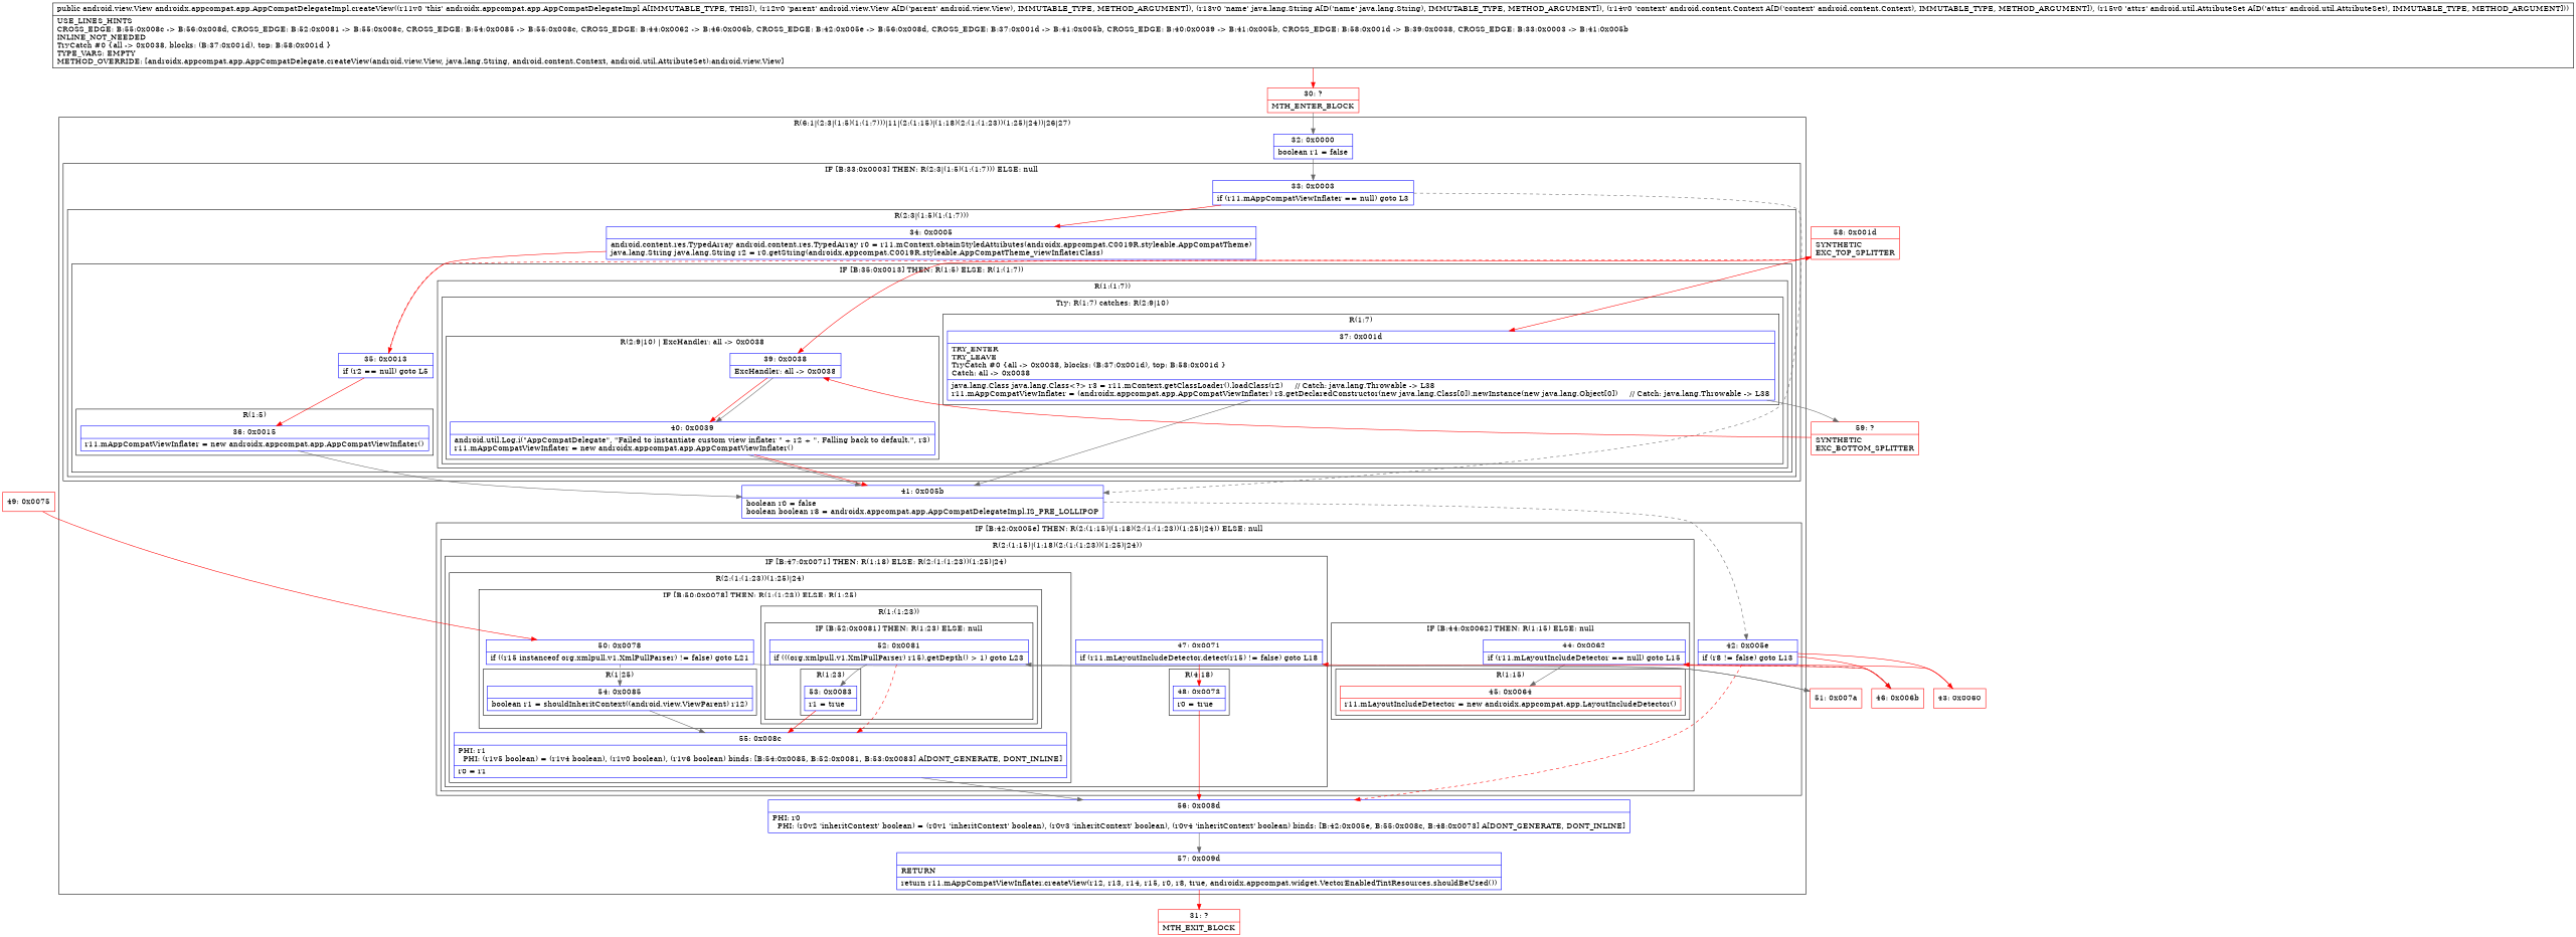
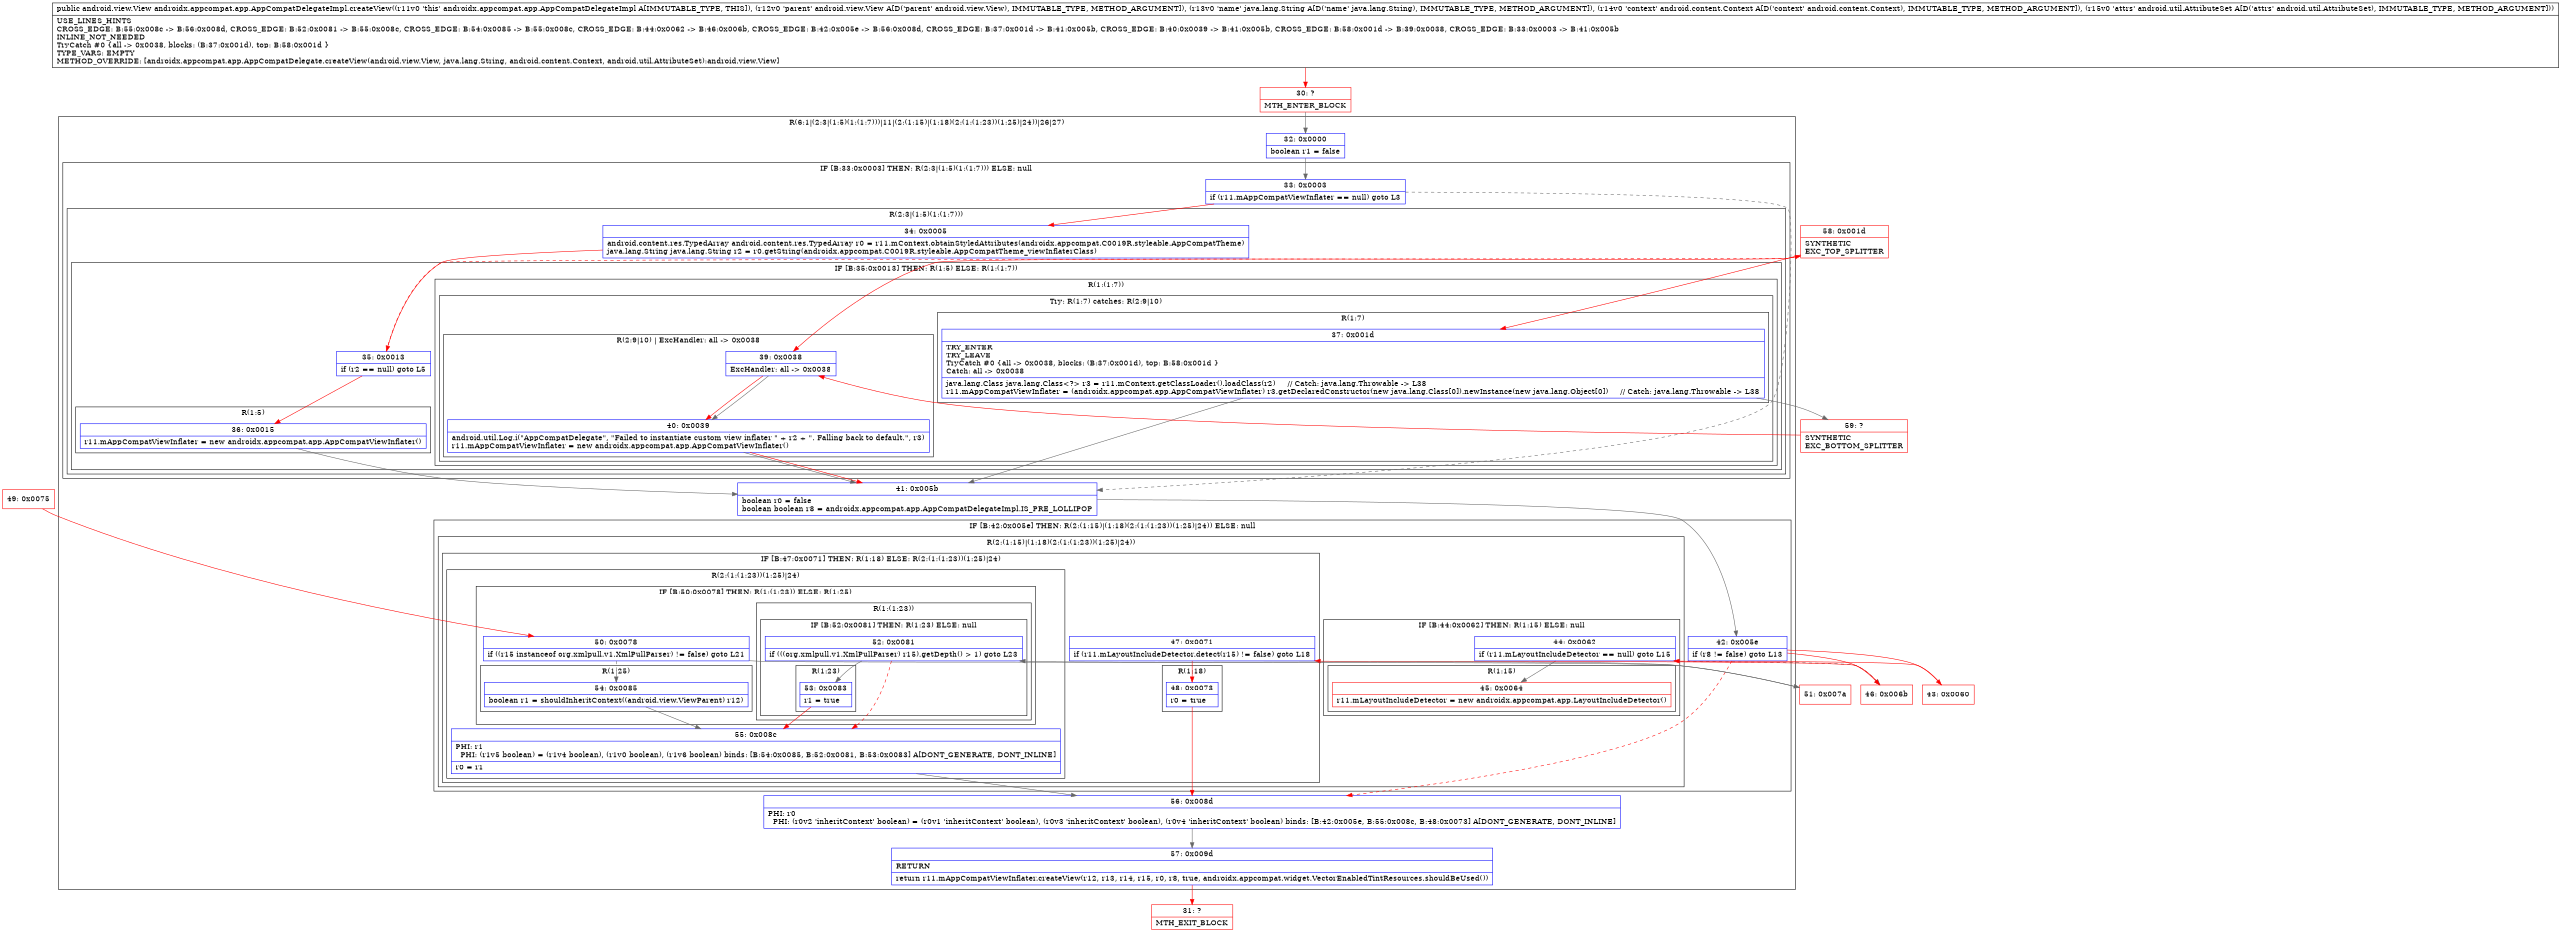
  digraph {
    node [color=blue shape=record]
    edge [color=red]
    n1 [label="{36\:\ 0x0015|r11.mAppCompatViewInflater = new androidx.appcompat.app.AppCompatViewInflater()\l}"]
    n2 [label="{37\:\ 0x001d|TRY_ENTER\lTRY_LEAVE\lTryCatch #0 \{all \-\> 0x0038, blocks: (B:37:0x001d), top: B:58:0x001d \}\lCatch: all \-\> 0x0038\l|java.lang.Class java.lang.Class\<?\> r3 = r11.mContext.getClassLoader().loadClass(r2)     \/\/ Catch: java.lang.Throwable \-\> L38\lr11.mAppCompatViewInflater = (androidx.appcompat.app.AppCompatViewInflater) r3.getDeclaredConstructor(new java.lang.Class[0]).newInstance(new java.lang.Object[0])     \/\/ Catch: java.lang.Throwable \-\> L38\l}"]
    n3 [label="{39\:\ 0x0038|ExcHandler: all \-\> 0x0038\l}"]
    n4 [label="{40\:\ 0x0039|android.util.Log.i(\"AppCompatDelegate\", \"Failed to instantiate custom view inflater \" + r2 + \". Falling back to default.\", r3)\lr11.mAppCompatViewInflater = new androidx.appcompat.app.AppCompatViewInflater()\l}"]
    n5 [label="{35\:\ 0x0013|if (r2 == null) goto L5\l}"]
    n6 [label="{34\:\ 0x0005|android.content.res.TypedArray android.content.res.TypedArray r0 = r11.mContext.obtainStyledAttributes(androidx.appcompat.C0019R.styleable.AppCompatTheme)\ljava.lang.String java.lang.String r2 = r0.getString(androidx.appcompat.C0019R.styleable.AppCompatTheme_viewInflaterClass)\l}"]
    n7 [label="{33\:\ 0x0003|if (r11.mAppCompatViewInflater == null) goto L3\l}"]
    n8 [color=red label="{45\:\ 0x0064|r11.mLayoutIncludeDetector = new androidx.appcompat.app.LayoutIncludeDetector()\l}"]
    n9 [label="{44\:\ 0x0062|if (r11.mLayoutIncludeDetector == null) goto L15\l}"]
    n10 [label="{48\:\ 0x0073|r0 = true\l}"]
    n11 [label="{53\:\ 0x0083|r1 = true\l}"]
    n12 [label="{52\:\ 0x0081|if (((org.xmlpull.v1.XmlPullParser) r15).getDepth() \> 1) goto L23\l}"]
    n13 [label="{54\:\ 0x0085|boolean r1 = shouldInheritContext((android.view.ViewParent) r12)\l}"]
    n14 [label="{50\:\ 0x0078|if ((r15 instanceof org.xmlpull.v1.XmlPullParser) != false) goto L21\l}"]
    n15 [label="{55\:\ 0x008c|PHI: r1 \l  PHI: (r1v5 boolean) = (r1v4 boolean), (r1v0 boolean), (r1v6 boolean) binds: [B:54:0x0085, B:52:0x0081, B:53:0x0083] A[DONT_GENERATE, DONT_INLINE]\l|r0 = r1\l}"]
    n16 [label="{47\:\ 0x0071|if (r11.mLayoutIncludeDetector.detect(r15) != false) goto L18\l}"]
    n17 [label="{42\:\ 0x005e|if (r8 != false) goto L13\l}"]
    n18 [label="{32\:\ 0x0000|boolean r1 = false\l}"]
    n19 [label="{41\:\ 0x005b|boolean r0 = false\lboolean boolean r8 = androidx.appcompat.app.AppCompatDelegateImpl.IS_PRE_LOLLIPOP\l}"]
    n20 [label="{56\:\ 0x008d|PHI: r0 \l  PHI: (r0v2 'inheritContext' boolean) = (r0v1 'inheritContext' boolean), (r0v3 'inheritContext' boolean), (r0v4 'inheritContext' boolean) binds: [B:42:0x005e, B:55:0x008c, B:48:0x0073] A[DONT_GENERATE, DONT_INLINE]\l}"]
    n21 [label="{57\:\ 0x009d|RETURN\l|return r11.mAppCompatViewInflater.createView(r12, r13, r14, r15, r0, r8, true, androidx.appcompat.widget.VectorEnabledTintResources.shouldBeUsed())\l}"]
    n22 [color=red label="{59\:\ ?|SYNTHETIC\lEXC_BOTTOM_SPLITTER\l}"]
    n23 [color=red label="{58\:\ 0x001d|SYNTHETIC\lEXC_TOP_SPLITTER\l}"]
    n24 [color=red label="{46\:\ 0x006b}"]
    n25 [color=red label="{51\:\ 0x007a}"]
    n26 [color=red label="{43\:\ 0x0060}"]
    n27 [color=red label="{31\:\ ?|MTH_EXIT_BLOCK\l}"]
    n28 [color=red label="{49\:\ 0x0075}"]
    n29 [color=red label="{30\:\ ?|MTH_ENTER_BLOCK\l}"]
    n30 [label="{public android.view.View androidx.appcompat.app.AppCompatDelegateImpl.createView((r11v0 'this' androidx.appcompat.app.AppCompatDelegateImpl A[IMMUTABLE_TYPE, THIS]), (r12v0 'parent' android.view.View A[D('parent' android.view.View), IMMUTABLE_TYPE, METHOD_ARGUMENT]), (r13v0 'name' java.lang.String A[D('name' java.lang.String), IMMUTABLE_TYPE, METHOD_ARGUMENT]), (r14v0 'context' android.content.Context A[D('context' android.content.Context), IMMUTABLE_TYPE, METHOD_ARGUMENT]), (r15v0 'attrs' android.util.AttributeSet A[D('attrs' android.util.AttributeSet), IMMUTABLE_TYPE, METHOD_ARGUMENT]))  | USE_LINES_HINTS\lCROSS_EDGE: B:55:0x008c \-\> B:56:0x008d, CROSS_EDGE: B:52:0x0081 \-\> B:55:0x008c, CROSS_EDGE: B:54:0x0085 \-\> B:55:0x008c, CROSS_EDGE: B:44:0x0062 \-\> B:46:0x006b, CROSS_EDGE: B:42:0x005e \-\> B:56:0x008d, CROSS_EDGE: B:37:0x001d \-\> B:41:0x005b, CROSS_EDGE: B:40:0x0039 \-\> B:41:0x005b, CROSS_EDGE: B:58:0x001d \-\> B:39:0x0038, CROSS_EDGE: B:33:0x0003 \-\> B:41:0x005b\lINLINE_NOT_NEEDED\lTryCatch #0 \{all \-\> 0x0038, blocks: (B:37:0x001d), top: B:58:0x001d \}\lTYPE_VARS: EMPTY\lMETHOD_OVERRIDE: [androidx.appcompat.app.AppCompatDelegate.createView(android.view.View, java.lang.String, android.content.Context, android.util.AttributeSet):android.view.View]\l}" color=""]
    subgraph cluster_1 {
      label="R(6:1|(2:3|(1:5)(1:(1:7)))|11|(2:(1:15)|(1:18)(2:(1:(1:23))(1:25)|24))|26|27)"
      n18
      n19
      n20
      n21
      subgraph cluster_2 {
        label="IF [B:33:0x0003] THEN: R(2:3|(1:5)(1:(1:7))) ELSE: null"
        n7
        subgraph cluster_3 {
          label="R(2:3|(1:5)(1:(1:7)))"
          n6
          subgraph cluster_4 {
            label="IF [B:35:0x0013] THEN: R(1:5) ELSE: R(1:(1:7))"
            n5
            subgraph cluster_5 {
              label="R(1:5)"
              n1
            }
            subgraph cluster_6 {
              label="R(1:(1:7))"
              subgraph cluster_7 {
                label="Try: R(1:7) catches: R(2:9|10)"
                subgraph cluster_8 {
                  label="R(1:7)"
                  n2
                }
                subgraph cluster_9 {
                  label="R(2:9|10) | ExcHandler: all \-\> 0x0038\l"
                  n3
                  n4
                }
              }
            }
          }
        }
      }
      subgraph cluster_10 {
        label="IF [B:42:0x005e] THEN: R(2:(1:15)|(1:18)(2:(1:(1:23))(1:25)|24)) ELSE: null"
        n17
        subgraph cluster_11 {
          label="R(2:(1:15)|(1:18)(2:(1:(1:23))(1:25)|24))"
          subgraph cluster_12 {
            label="IF [B:44:0x0062] THEN: R(1:15) ELSE: null"
            n9
            subgraph cluster_13 {
              label="R(1:15)"
              n8
            }
          }
          subgraph cluster_14 {
            label="IF [B:47:0x0071] THEN: R(1:18) ELSE: R(2:(1:(1:23))(1:25)|24)"
            n16
            subgraph cluster_15 {
-             label="R(4:18)"
+             label="R(1:18)"
              n10
            }
            subgraph cluster_16 {
              label="R(2:(1:(1:23))(1:25)|24)"
              n15
              subgraph cluster_17 {
                label="IF [B:50:0x0078] THEN: R(1:(1:23)) ELSE: R(1:25)"
                n14
                subgraph cluster_18 {
                  label="R(1:(1:23))"
                  subgraph cluster_19 {
                    label="IF [B:52:0x0081] THEN: R(1:23) ELSE: null"
                    n12
                    subgraph cluster_20 {
                      label="R(1:23)"
                      n11
                    }
                  }
                }
                subgraph cluster_21 {
                  label="R(1:25)"
                  n13
                }
              }
            }
          }
        }
      }
    }
    subgraph cluster_22 {
      label="R(2:9|10) | ExcHandler: all \-\> 0x0038\l"
    }
    n1 -> n19 [color=gray40]
    n2 -> n19 [color=gray40]
    n2 -> n22 [color=gray40]
    n3 -> n4
    n3 -> n4 [color=gray40]
    n4 -> n19 [color=gray40]
    n4 -> n19
    n5 -> n1
    n5 -> n23 [style=dashed]
    n6 -> n5
    n7 -> n6
    n7 -> n19 [color=gray40 style=dashed]
    n9 -> n8 [color=gray40]
    n9 -> n24 [color=gray40 style=dashed]
    n10 -> n20
    n11 -> n15
    n12 -> n11 [color=gray40]
    n12 -> n15 [style=dashed]
    n13 -> n15 [color=gray40]
    n14 -> n13 [color=gray40 style=dashed]
    n14 -> n25 [color=gray40]
    n15 -> n20 [color=gray40]
    n16 -> n10
    n17 -> n20 [style=dashed]
    n17 -> n24
    n17 -> n26
    n18 -> n7 [color=gray40]
-   n19 -> n17 [color=gray40 style=dashed]
+   n19 -> n17 [color=gray40]
    n20 -> n21 [color=gray40]
    n21 -> n27
    n22 -> n3
    n23 -> n2
    n23 -> n3
    n24 -> n16
    n25 -> n12 [color=gray40]
    n26 -> n9
    n28 -> n14
    n29 -> n18 [color=gray40]
    n30 -> n29
  }
